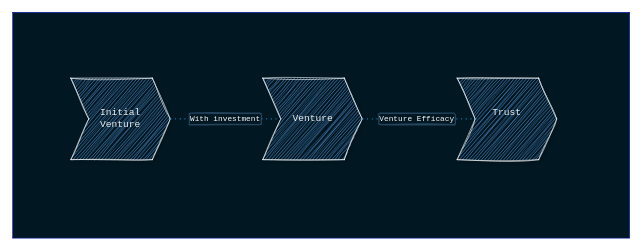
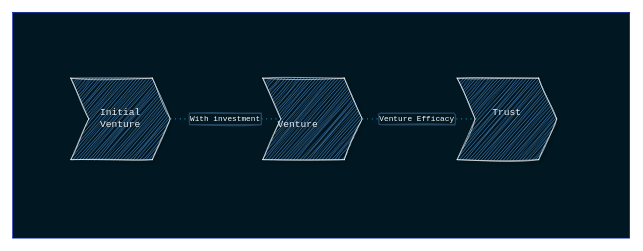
  <mxCell id="0" />
  <mxCell id="1" parent="0" />
  <mxCell id="2" value="" style="rounded=0;whiteSpace=wrap;html=1;strokeColor=#001DBC;fontSize=16;fontColor=#ffffff;fillColor=#011721;" vertex="1" parent="1"><mxGeometry x="20" y="20" width="1030" height="377" as="geometry" /></mxCell>
  <mxCell id="3" value="" style="html=1;shadow=1;dashed=0;align=center;verticalAlign=middle;shape=mxgraph.arrows2.arrow;dy=0;dx=30;notch=30;strokeColor=#FCFCFC;fontSize=16;fontColor=#EEEEEE;fillColor=#66B2FF;sketch=1;curveFitting=1;jiggle=2;" vertex="1" parent="1"><mxGeometry x="117" y="130" width="166" height="136" as="geometry" /></mxCell>
  <mxCell id="4" value="" style="html=1;shadow=1;dashed=0;align=center;verticalAlign=middle;shape=mxgraph.arrows2.arrow;dy=0;dx=30;notch=30;strokeColor=#FCFCFC;fontSize=16;fontColor=#EEEEEE;fillColor=#66B2FF;sketch=1;curveFitting=1;jiggle=2;" vertex="1" parent="1"><mxGeometry x="437.5" y="130" width="166" height="136" as="geometry" /></mxCell>
  <mxCell id="5" value="" style="html=1;shadow=1;dashed=0;align=center;verticalAlign=middle;shape=mxgraph.arrows2.arrow;dy=0;dx=30;notch=30;strokeColor=#FCFCFC;fontSize=16;fontColor=#EEEEEE;fillColor=#66B2FF;sketch=1;curveFitting=1;jiggle=2;" vertex="1" parent="1"><mxGeometry x="762" y="130" width="166" height="136" as="geometry" /></mxCell>
  <mxCell id="6" value="Initial Venture" style="text;html=1;strokeColor=none;fillColor=none;align=center;verticalAlign=middle;whiteSpace=wrap;rounded=0;fontSize=16;fontColor=#EEEEEE;fontFamily=Courier New;" vertex="1" parent="1"><mxGeometry x="170" y="178.5" width="60" height="39" as="geometry" /></mxCell>
- <mxCell id="7" value="Venture" style="text;html=1;strokeColor=none;fillColor=none;align=center;verticalAlign=middle;whiteSpace=wrap;rounded=0;fontSize=16;fontColor=#EEEEEE;fontFamily=Courier New;" vertex="1" parent="1"><mxGeometry x="490.5" y="178.5" width="60" height="39" as="geometry" /></mxCell>
+ <mxCell id="7" value="Venture" style="text;html=1;strokeColor=none;fillColor=none;align=center;verticalAlign=middle;whiteSpace=wrap;rounded=0;fontSize=16;fontColor=#EEEEEE;fontFamily=Courier New;" vertex="1" parent="1"><mxGeometry x="465.5" y="188.5" width="60" height="39" as="geometry" /></mxCell>
  <mxCell id="8" value="Trust" style="text;html=1;strokeColor=none;fillColor=none;align=center;verticalAlign=middle;whiteSpace=wrap;rounded=0;fontSize=16;fontColor=#EEEEEE;fontFamily=Courier New;" vertex="1" parent="1"><mxGeometry x="815" y="168.5" width="60" height="39" as="geometry" /></mxCell>
- <mxCell id="9" value="With investment" style="rounded=1;whiteSpace=wrap;html=1;strokeWidth=2;fillWeight=4;hachureGap=8;hachureAngle=45;sketch=1;fontSize=13;fillColor=none;strokeColor=#23445d;fontColor=#FCFCFC;fontFamily=Courier New;" vertex="1" parent="1"><mxGeometry x="315" y="188.5" width="120" height="19" as="geometry" /></mxCell>
+ <mxCell id="9" value="With investment" style="whiteSpace=wrap;html=1;strokeWidth=2;fillWeight=4;hachureGap=8;hachureAngle=45;sketch=1;fontSize=13;fillColor=none;strokeColor=#23445d;fontColor=#FCFCFC;fontFamily=Courier New;rounded=0;" vertex="1" parent="1"><mxGeometry x="315" y="188.5" width="120" height="19" as="geometry" /></mxCell>
  <mxCell id="10" value="Venture Efficacy" style="rounded=1;whiteSpace=wrap;html=1;strokeWidth=2;fillWeight=4;hachureGap=8;hachureAngle=45;sketch=1;fontSize=13;fillColor=none;strokeColor=#23445d;fontColor=#FCFCFC;fontFamily=Courier New;" vertex="1" parent="1"><mxGeometry x="631" y="188.5" width="128" height="19" as="geometry" /></mxCell>
  <mxCell id="11" value="" style="endArrow=none;dashed=1;html=1;dashPattern=1 3;strokeWidth=2;rounded=0;fontSize=12;startSize=8;endSize=8;curved=1;exitX=1;exitY=0.5;exitDx=0;exitDy=0;exitPerimeter=0;entryX=0;entryY=0.5;entryDx=0;entryDy=0;fillColor=#b1ddf0;strokeColor=#10739e;" edge="1" parent="1" source="3" target="9"><mxGeometry width="50" height="50" relative="1" as="geometry"><mxPoint x="288" y="194" as="sourcePoint" /><mxPoint x="338" y="144" as="targetPoint" /></mxGeometry></mxCell>
  <mxCell id="12" value="" style="endArrow=none;dashed=1;html=1;dashPattern=1 3;strokeWidth=2;rounded=0;fontSize=12;startSize=8;endSize=8;curved=1;exitX=1;exitY=0.5;exitDx=0;exitDy=0;entryX=0;entryY=0.5;entryDx=0;entryDy=0;fillColor=#b1ddf0;strokeColor=#10739e;" edge="1" parent="1" source="9"><mxGeometry width="50" height="50" relative="1" as="geometry"><mxPoint x="437.5" y="197.84" as="sourcePoint" /><mxPoint x="467.5" y="197.84" as="targetPoint" /></mxGeometry></mxCell>
  <mxCell id="13" value="" style="endArrow=none;dashed=1;html=1;dashPattern=1 3;strokeWidth=2;rounded=0;fontSize=12;startSize=8;endSize=8;curved=1;exitX=1;exitY=0.5;exitDx=0;exitDy=0;entryX=0;entryY=0.5;entryDx=0;entryDy=0;fillColor=#b1ddf0;strokeColor=#10739e;exitPerimeter=0;" edge="1" parent="1" source="4" target="10"><mxGeometry width="50" height="50" relative="1" as="geometry"><mxPoint x="606" y="197.9" as="sourcePoint" /><mxPoint x="640.5" y="197.74" as="targetPoint" /></mxGeometry></mxCell>
  <mxCell id="14" value="" style="endArrow=none;dashed=1;html=1;dashPattern=1 3;strokeWidth=2;rounded=0;fontSize=12;startSize=8;endSize=8;curved=1;exitX=1.012;exitY=0.5;exitDx=0;exitDy=0;entryX=0.194;entryY=0.499;entryDx=0;entryDy=0;fillColor=#b1ddf0;strokeColor=#10739e;exitPerimeter=0;entryPerimeter=0;" edge="1" parent="1" source="10" target="5"><mxGeometry width="50" height="50" relative="1" as="geometry"><mxPoint x="767" y="197.9" as="sourcePoint" /><mxPoint x="801.5" y="197.74" as="targetPoint" /></mxGeometry></mxCell>
